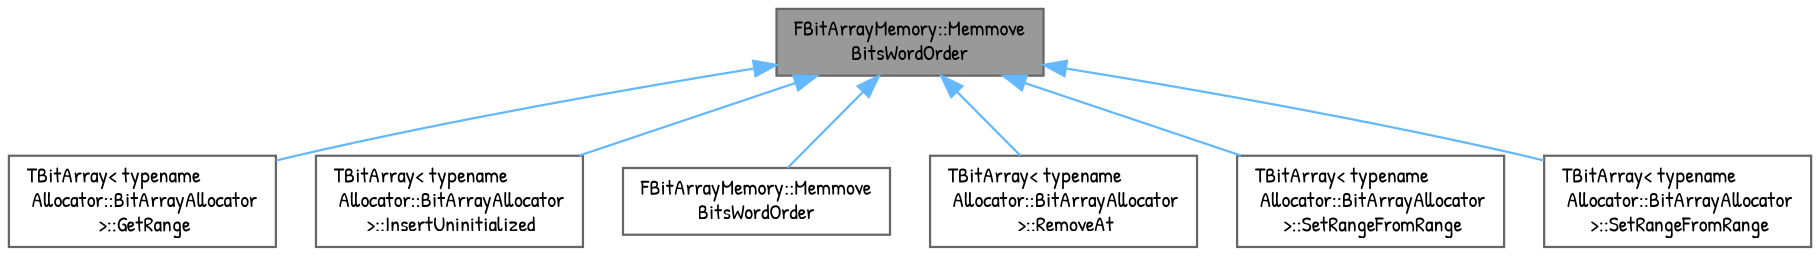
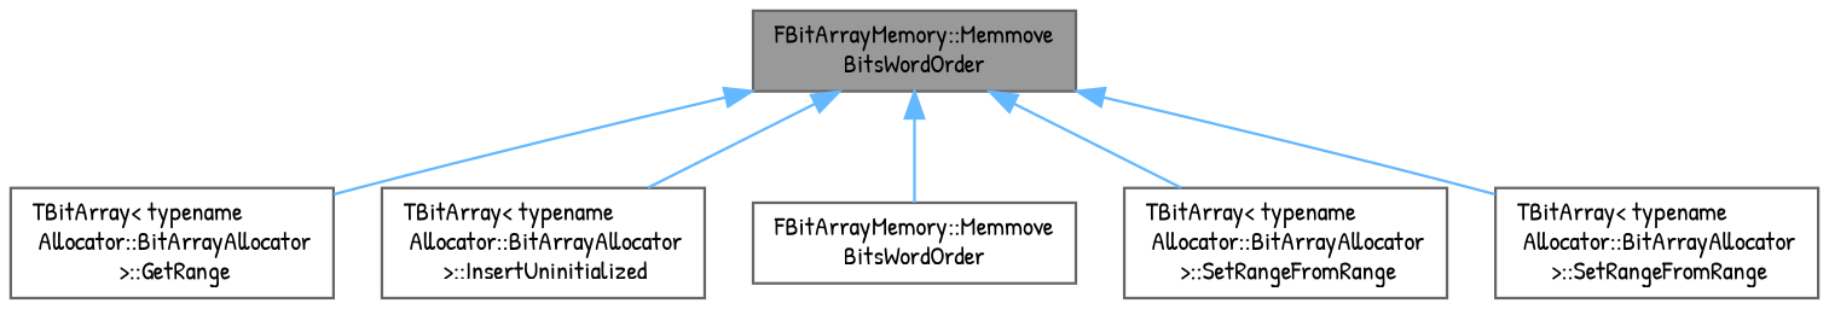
  digraph {
    rankdir=TB
    fontname="Patrick Hand"
    node [color=grey40 fillcolor=white fontname="Patrick Hand" fontsize=10 shape=box style=filled]
    edge [color=steelblue1 dir=back fontname="Patrick Hand" fontsize=10 labelfontname=Helvetica labelfontsize=10 style=solid]
    n1 [color=gray40 fillcolor=grey60 fontcolor=black height=0.2 label="FBitArrayMemory::Memmove\lBitsWordOrder" width=0.4]
    n2 [height=0.2 label="TBitArray\< typename\l Allocator::BitArrayAllocator\l \>::GetRange" width=0.4]
    n3 [height=0.2 label="TBitArray\< typename\l Allocator::BitArrayAllocator\l \>::InsertUninitialized" width=0.4]
    n4 [height=0.2 label="FBitArrayMemory::Memmove\lBitsWordOrder" width=0.4]
-   n5 [height=0.2 label="TBitArray\< typename\l Allocator::BitArrayAllocator\l \>::RemoveAt" width=0.4]
    n6 [height=0.2 label="TBitArray\< typename\l Allocator::BitArrayAllocator\l \>::SetRangeFromRange" width=0.4]
    n7 [height=0.2 label="TBitArray\< typename\l Allocator::BitArrayAllocator\l \>::SetRangeFromRange" width=0.4]
    n1 -> n2
    n1 -> n3
    n1 -> n4
-   n1 -> n5
    n1 -> n6
    n1 -> n7
  }
